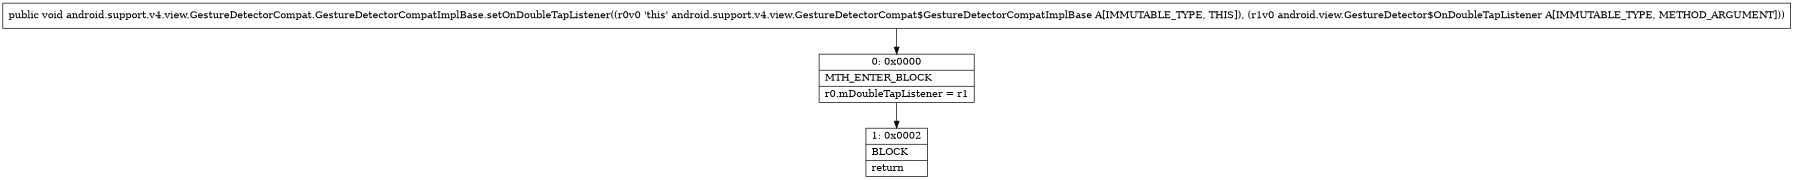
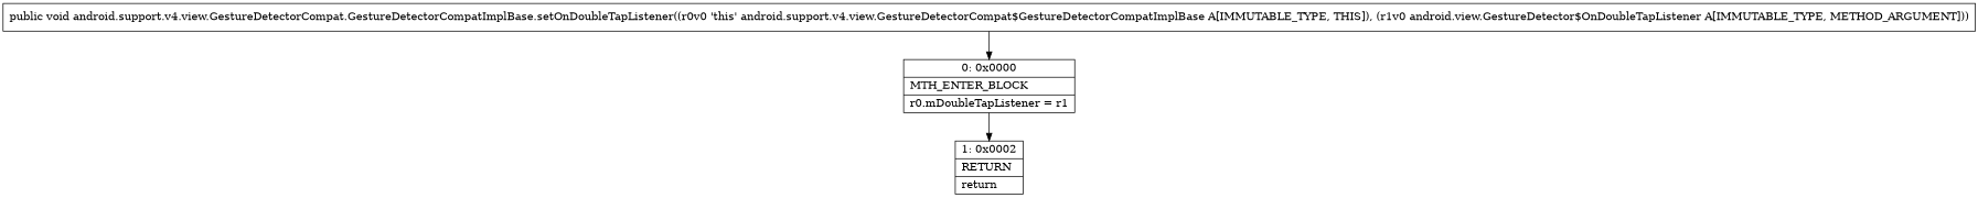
  digraph {
    node [shape=record]
    n1 [label="{0\:\ 0x0000|MTH_ENTER_BLOCK\l|r0.mDoubleTapListener = r1\l}"]
-   n2 [label="{1\:\ 0x0002|BLOCK\l|return\l}"]
+   n2 [label="{1\:\ 0x0002|RETURN\l|return\l}"]
    n3 [label="{public void android.support.v4.view.GestureDetectorCompat.GestureDetectorCompatImplBase.setOnDoubleTapListener((r0v0 'this' android.support.v4.view.GestureDetectorCompat$GestureDetectorCompatImplBase A[IMMUTABLE_TYPE, THIS]), (r1v0 android.view.GestureDetector$OnDoubleTapListener A[IMMUTABLE_TYPE, METHOD_ARGUMENT])) }"]
    n1 -> n2
    n3 -> n1
  }
